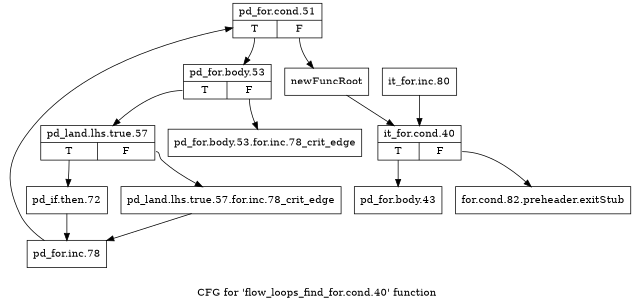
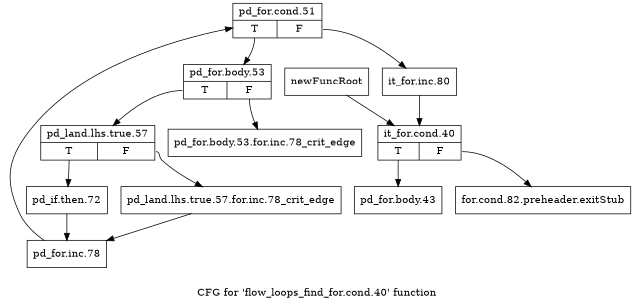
  digraph {
    label="CFG for 'flow_loops_find_for.cond.40' function"
    node [shape=record]
    n1 [label="{newFuncRoot}"]
    n2 [label="{it_for.cond.40|{<s0>T|<s1>F}}"]
    n3 [label="{for.cond.82.preheader.exitStub}"]
    n4 [label="{pd_for.body.43}"]
    n5 [label="{pd_for.cond.51|{<s0>T|<s1>F}}"]
    n6 [label="{pd_for.body.53|{<s0>T|<s1>F}}"]
    n7 [label="{it_for.inc.80}"]
    n8 [label="{pd_land.lhs.true.57|{<s0>T|<s1>F}}"]
    n9 [label="{pd_for.body.53.for.inc.78_crit_edge}"]
    n10 [label="{pd_if.then.72}"]
    n11 [label="{pd_land.lhs.true.57.for.inc.78_crit_edge}"]
    n12 [label="{pd_for.inc.78}"]
    n1 -> n2
    n2 -> n3 [tailport=s1]
    n2 -> n4 [tailport=s0]
    n5 -> n6 [tailport=s0]
-   n5 -> n1 [tailport=s1]
+   n5 -> n7 [tailport=s1]
    n6 -> n8 [tailport=s0]
    n6 -> n9 [tailport=s1]
    n7 -> n2
    n8 -> n10 [tailport=s0]
    n8 -> n11 [tailport=s1]
    n10 -> n12
    n11 -> n12
    n12 -> n5
  }
